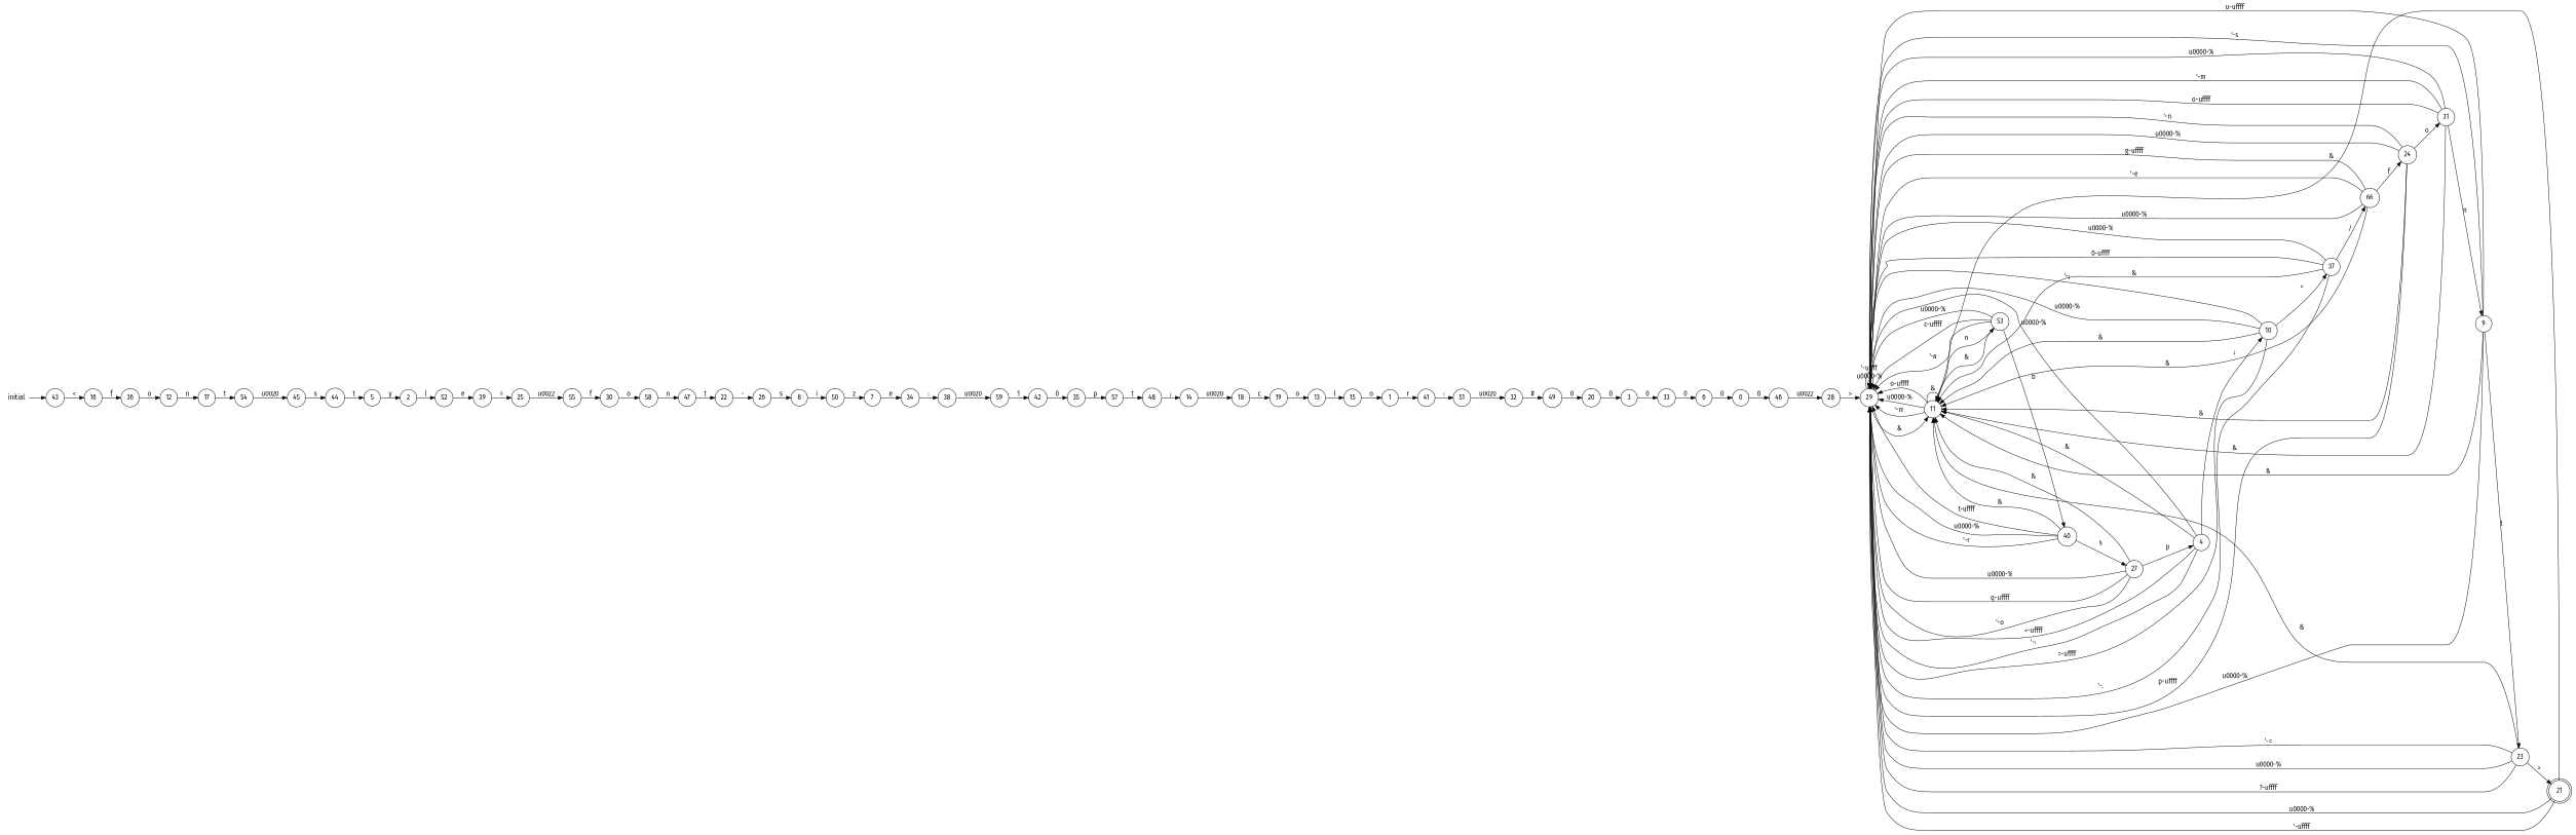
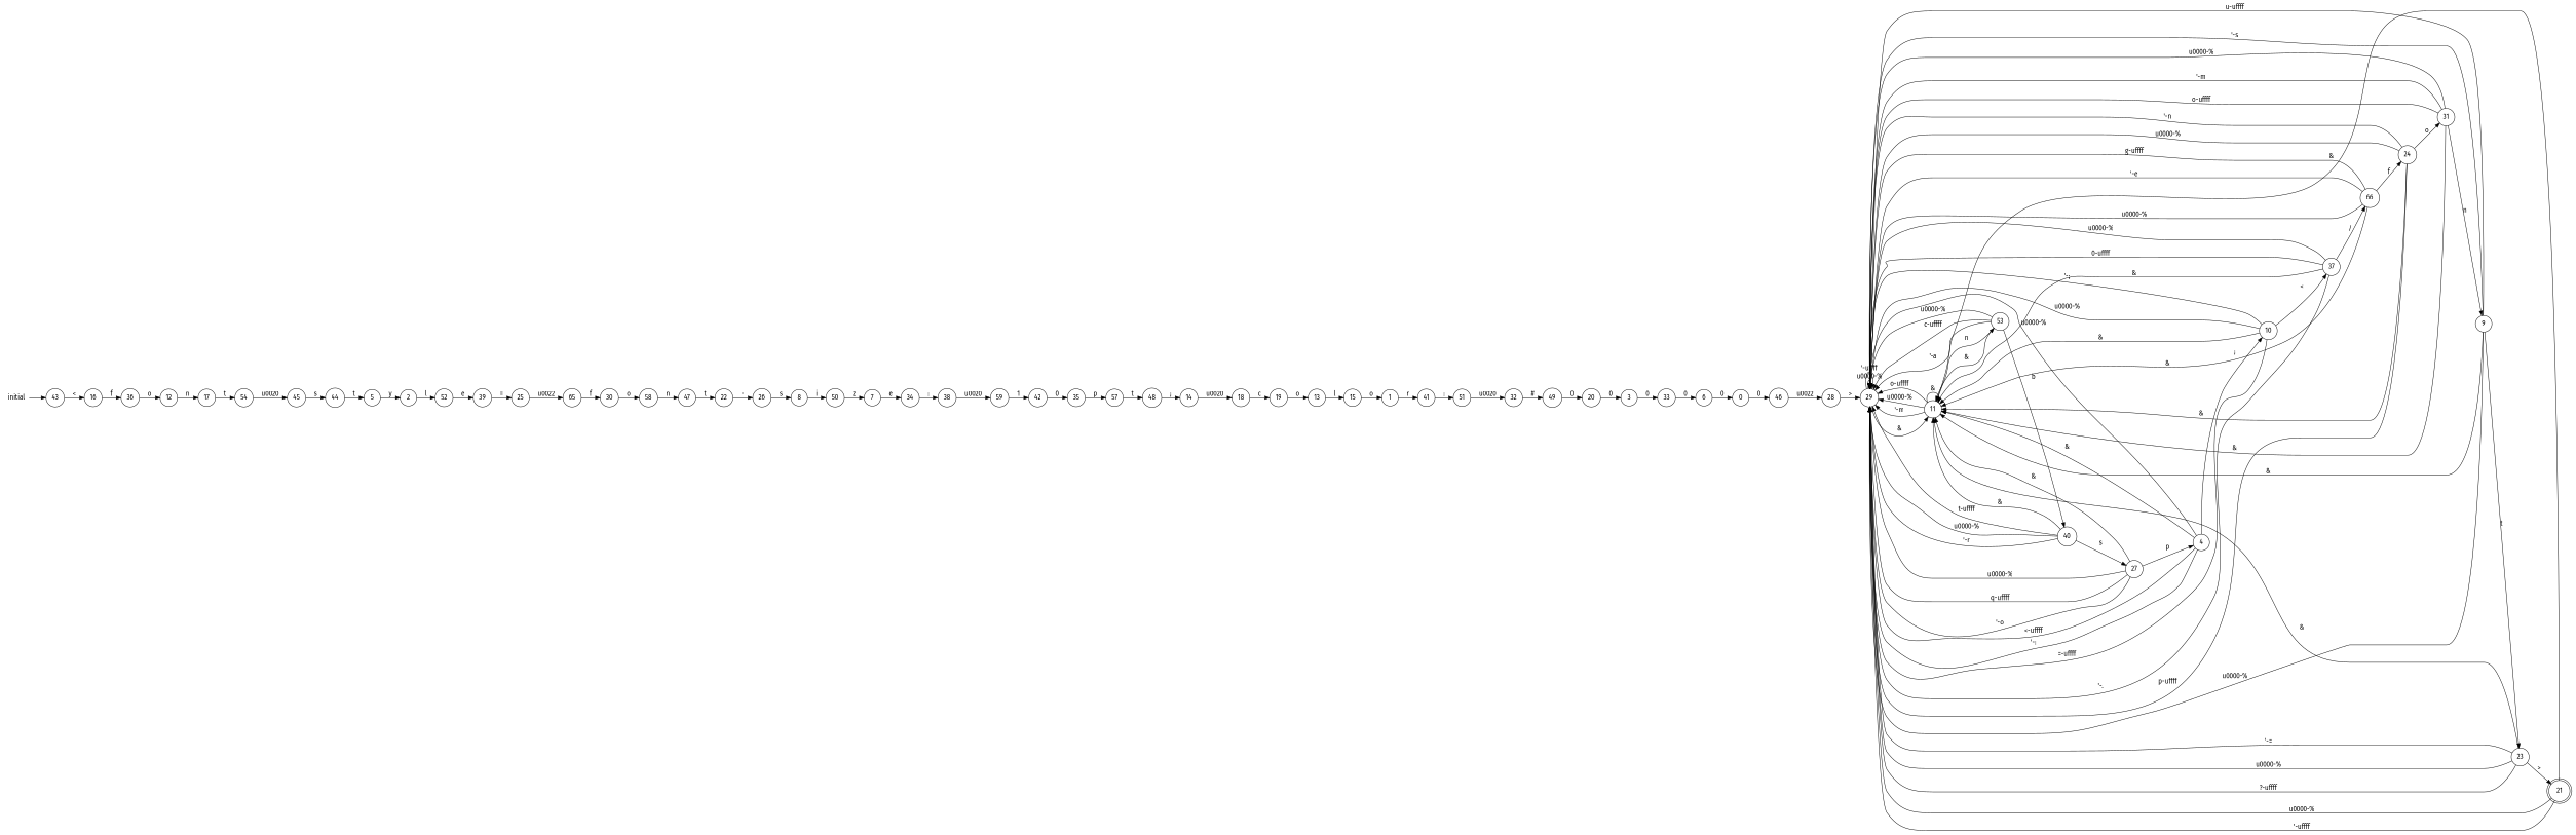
  digraph {
    fontname="Fira Sans"
    rankdir=LR
    node [fontname="Fira Sans" shape=circle]
    edge [fontname="Fira Sans"]
    0
    46
    28
    29
    1
    41
    51
    32
    2
    52
    39
    25
    3
    33
    6
    4
    11
    10
    53
    37
    40
    n22 [label=66]
    5
    7
    34
    38
    59
    8
    50
    9
    23
    21 [shape=doublecircle]
    24
    27
    12
    17
    54
    45
    13
    15
    14
    18
    19
    16
    36
    44
    20
    22
    26
    31
-   55
+   55 [label=65]
    30
    58
    47
    49
    42
    35
    57
    48
    43
    initial [shape=plaintext]
    0 -> 46 [label=0]
    46 -> 28 [label="\u0022"]
    28 -> 29 [label=">"]
    29 -> 29 [label="\u0000-%"]
    29 -> 29 [label="'-\uffff"]
    29 -> 11 [label="&"]
    1 -> 41 [label=r]
    41 -> 51 [label=":"]
    51 -> 32 [label="\u0020"]
    32 -> 49 [label="#"]
    2 -> 52 [label=l]
    52 -> 39 [label=e]
    39 -> 25 [label="="]
    25 -> 55 [label="\u0022"]
    3 -> 33 [label=0]
    33 -> 6 [label=0]
    6 -> 0 [label=0]
    4 -> 29 [label="<-\uffff"]
    4 -> 29 [label="'-:"]
    4 -> 29 [label="\u0000-%"]
    4 -> 11 [label="&"]
    4 -> 10 [label=";"]
    11 -> 29 [label="o-\uffff"]
    11 -> 29 [label="\u0000-%"]
    11 -> 29 [label="'-m"]
    11 -> 11 [label="&"]
    11 -> 53 [label=n]
    10 -> 29 [label="'-;"]
    10 -> 29 [label="=-\uffff"]
    10 -> 29 [label="\u0000-%"]
    10 -> 11 [label="&"]
    10 -> 37 [label="<"]
    53 -> 29 [label="'-a"]
    53 -> 29 [label="\u0000-%"]
    53 -> 29 [label="c-\uffff"]
    53 -> 11 [label="&"]
    53 -> 40 [label=b]
    37 -> 29 [label="'-."]
    37 -> 29 [label="\u0000-%"]
    37 -> 29 [label="0-\uffff"]
    37 -> 11 [label="&"]
    37 -> n22 [label="/"]
    40 -> 29 [label="t-\uffff"]
    40 -> 29 [label="\u0000-%"]
    40 -> 29 [label="'-r"]
    40 -> 11 [label="&"]
    40 -> 27 [label=s]
    n22 -> 29 [label="g-\uffff"]
    n22 -> 29 [label="'-e"]
    n22 -> 29 [label="\u0000-%"]
    n22 -> 11 [label="&"]
    n22 -> 24 [label=f]
    5 -> 2 [label=y]
    7 -> 34 [label=e]
    34 -> 38 [label=":"]
    38 -> 59 [label="\u0020"]
    59 -> 42 [label=1]
    8 -> 50 [label=i]
    50 -> 7 [label=z]
    9 -> 29 [label="\u0000-%"]
    9 -> 29 [label="u-\uffff"]
    9 -> 29 [label="'-s"]
    9 -> 11 [label="&"]
    9 -> 23 [label=t]
    23 -> 29 [label="'-="]
    23 -> 29 [label="\u0000-%"]
    23 -> 29 [label="?-\uffff"]
    23 -> 11 [label="&"]
    23 -> 21 [label=">"]
    21 -> 29 [label="\u0000-%"]
    21 -> 29 [label="'-\uffff"]
    21 -> 11 [label="&"]
    24 -> 29 [label="p-\uffff"]
    24 -> 29 [label="'-n"]
    24 -> 29 [label="\u0000-%"]
    24 -> 11 [label="&"]
    24 -> 31 [label=o]
    27 -> 29 [label="q-\uffff"]
    27 -> 29 [label="'-o"]
    27 -> 29 [label="\u0000-%"]
    27 -> 4 [label=p]
    27 -> 11 [label="&"]
    12 -> 17 [label=n]
    17 -> 54 [label=t]
    54 -> 45 [label="\u0020"]
    45 -> 44 [label=s]
    13 -> 15 [label=l]
    15 -> 1 [label=o]
    14 -> 18 [label="\u0020"]
    18 -> 19 [label=c]
    19 -> 13 [label=o]
    16 -> 36 [label=f]
    36 -> 12 [label=o]
    44 -> 5 [label=t]
    20 -> 3 [label=0]
    22 -> 26 [label="-"]
    26 -> 8 [label=s]
    31 -> 29 [label="o-\uffff"]
    31 -> 29 [label="\u0000-%"]
    31 -> 29 [label="'-m"]
    31 -> 11 [label="&"]
    31 -> 9 [label=n]
    55 -> 30 [label=f]
    30 -> 58 [label=o]
    58 -> 47 [label=n]
    47 -> 22 [label=t]
    49 -> 20 [label=0]
    42 -> 35 [label=0]
    35 -> 57 [label=p]
    57 -> 48 [label=t]
    48 -> 14 [label=";"]
    43 -> 16 [label="<"]
    initial -> 43
  }
